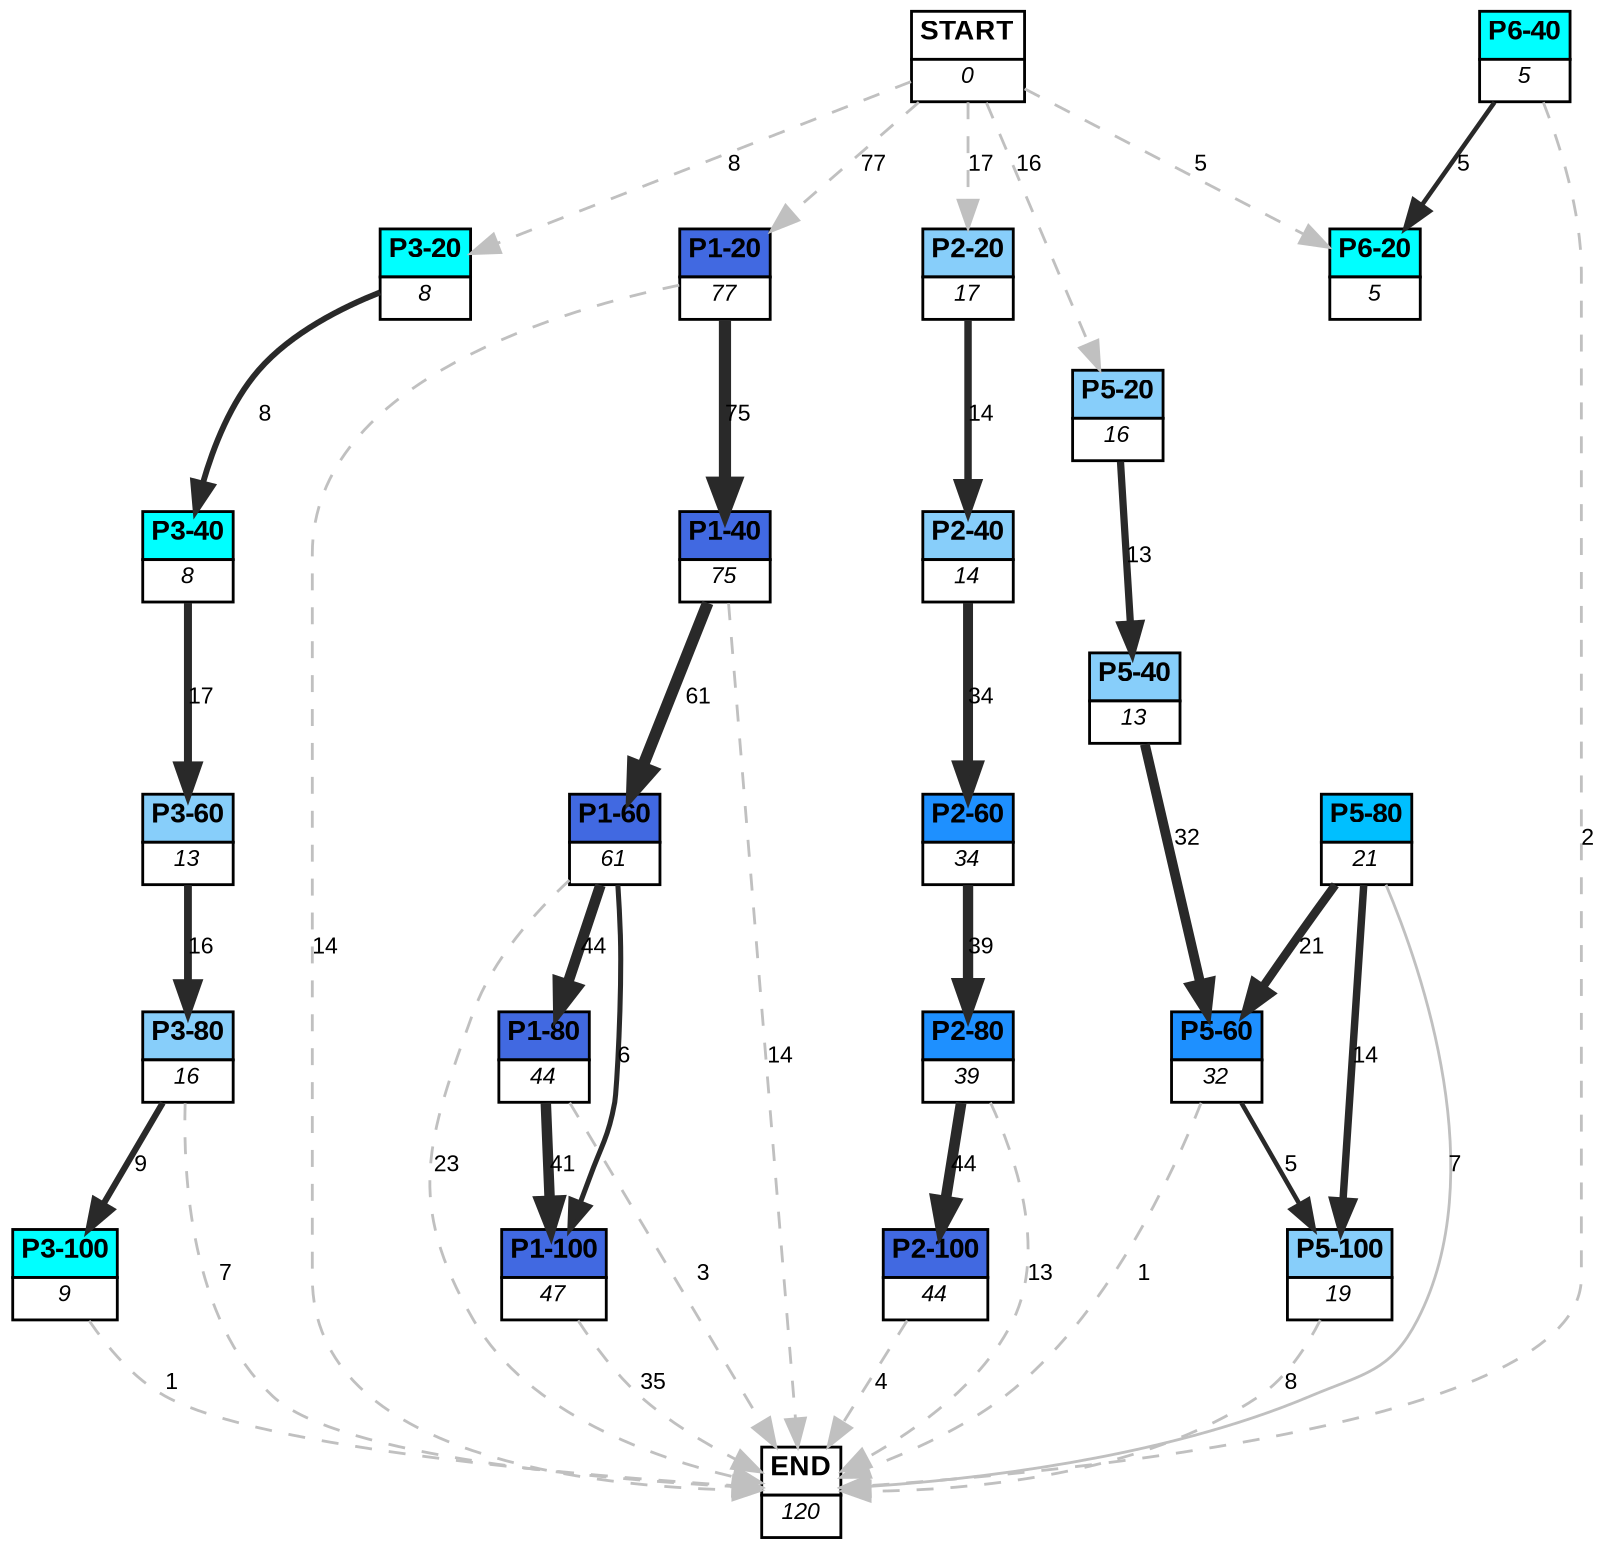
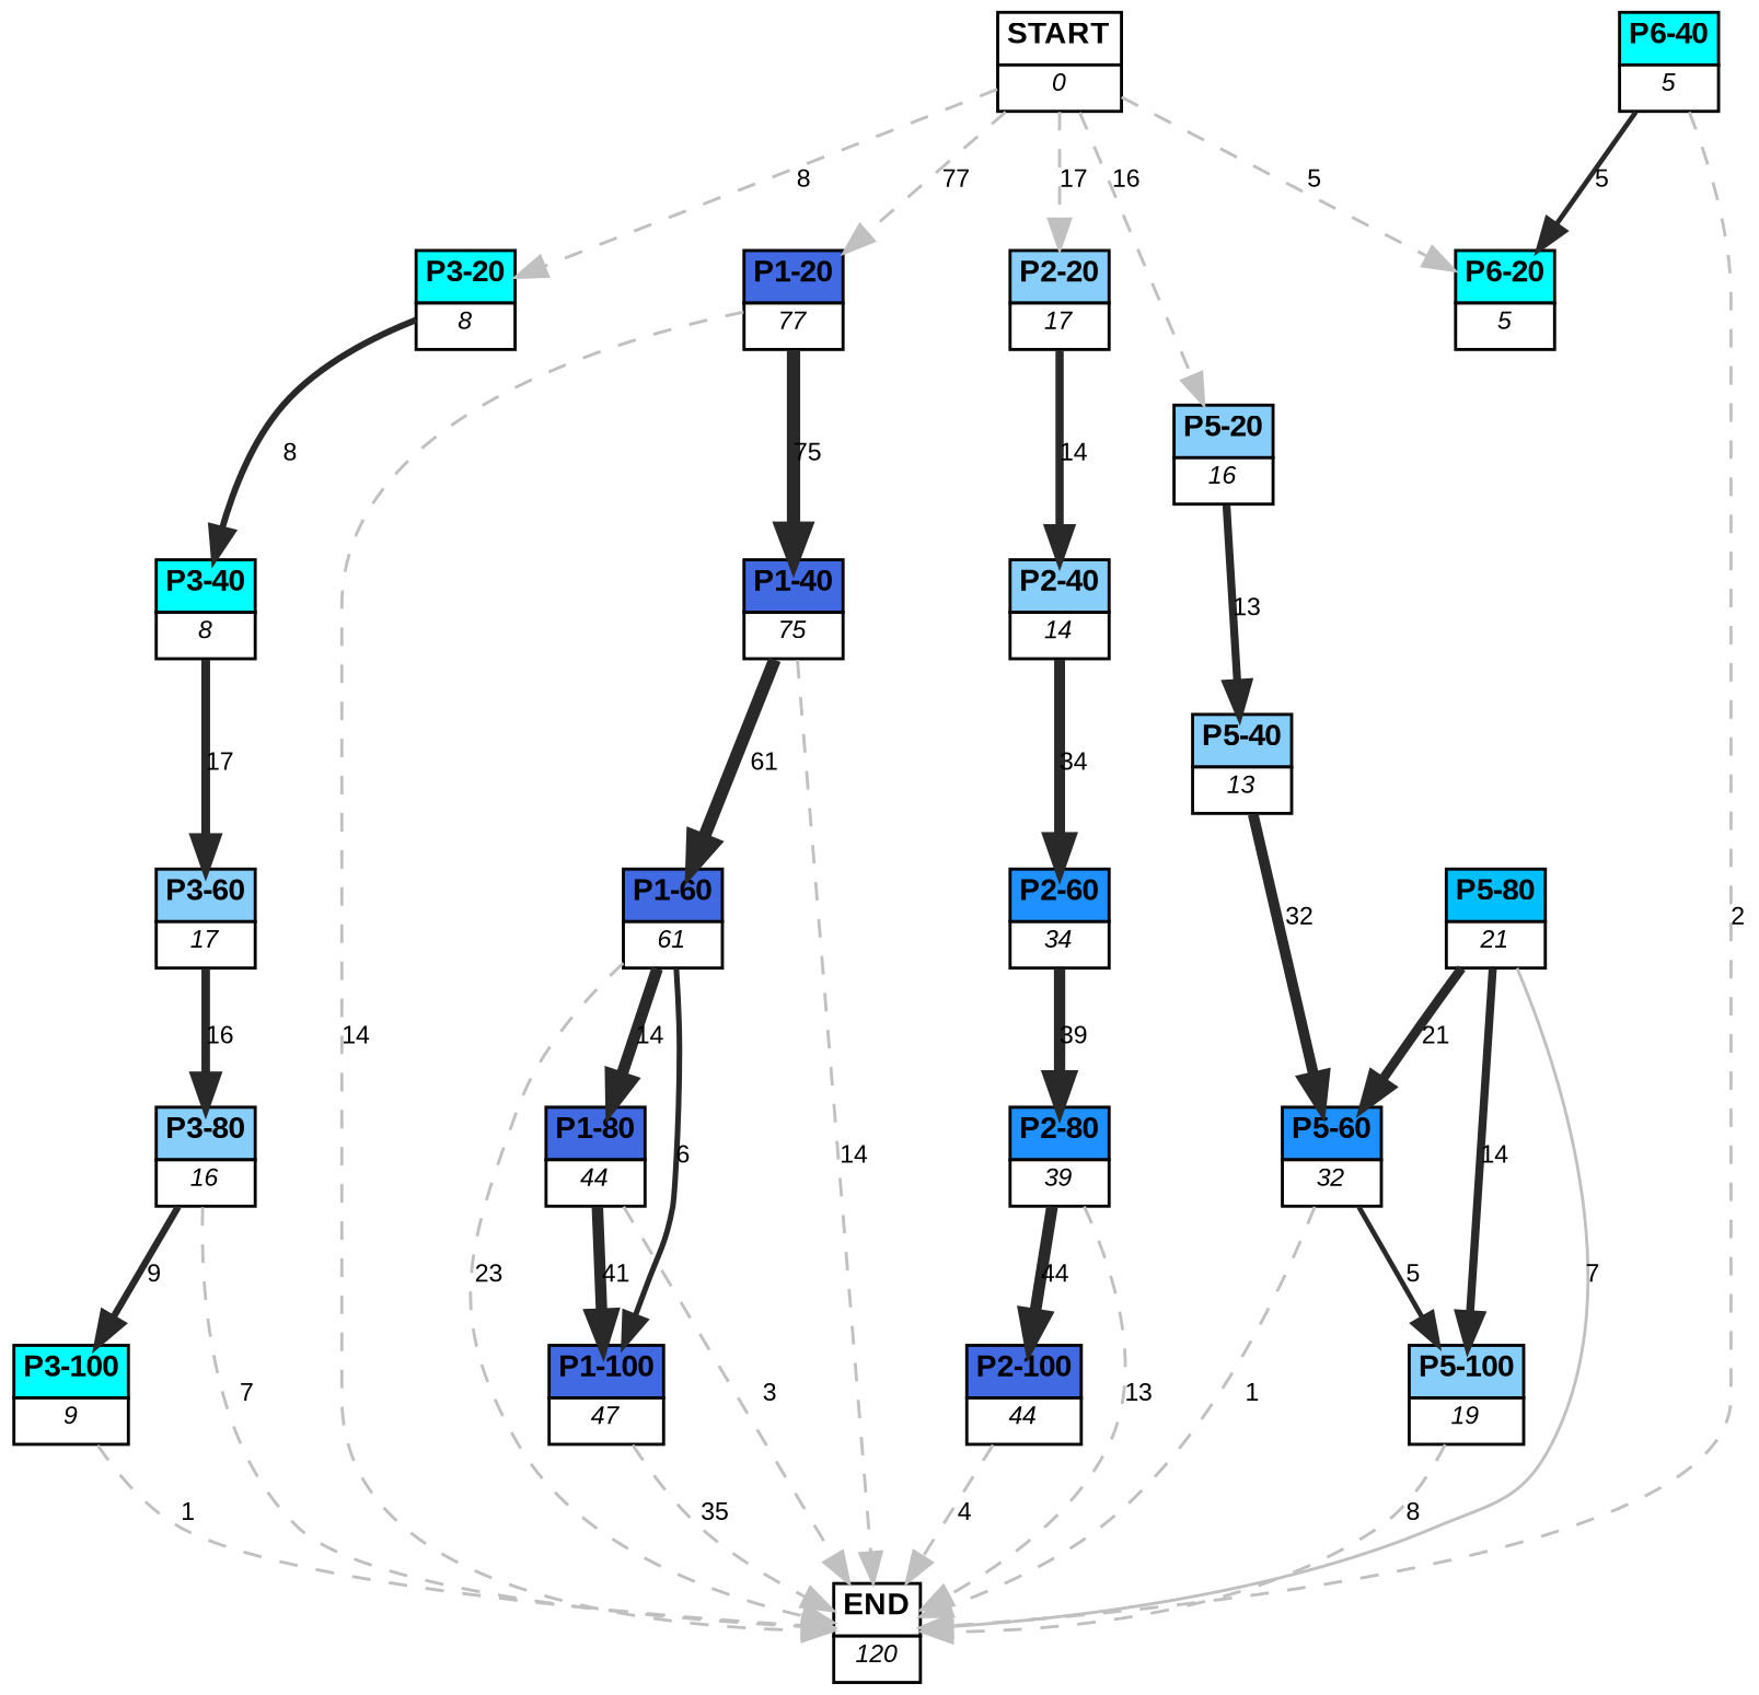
  digraph {
    node [shape=plain]
    edge [color=grey16 fontname=Arial fontsize=8 labelfloat=false]
    n1 [label=<<table border="0" cellborder="1" cellspacing="0"><tr><td bgcolor="royalblue"><FONT face="Arial" POINT-SIZE="10"><b>P1-20</b></FONT></td></tr><tr><td bgcolor="white"><FONT face="Arial" POINT-SIZE="8"><i>77</i></FONT></td></tr></table>>]
    n2 [label=<<table border="0" cellborder="1" cellspacing="0"><tr><td bgcolor="royalblue"><FONT face="Arial" POINT-SIZE="10"><b>P1-40</b></FONT></td></tr><tr><td bgcolor="white"><FONT face="Arial" POINT-SIZE="8"><i>75</i></FONT></td></tr></table>>]
    n3 [label=<<table border="0" cellborder="1" cellspacing="0"><tr><td bgcolor="white"><FONT face="Arial" POINT-SIZE="10"><b>END</b></FONT></td></tr><tr><td bgcolor="white"><FONT face="Arial" POINT-SIZE="8"><i>120</i></FONT></td></tr></table>>]
    n4 [label=<<table border="0" cellborder="1" cellspacing="0"><tr><td bgcolor="royalblue"><FONT face="Arial" POINT-SIZE="10"><b>P1-60</b></FONT></td></tr><tr><td bgcolor="white"><FONT face="Arial" POINT-SIZE="8"><i>61</i></FONT></td></tr></table>>]
    n5 [label=<<table border="0" cellborder="1" cellspacing="0"><tr><td bgcolor="royalblue"><FONT face="Arial" POINT-SIZE="10"><b>P1-80</b></FONT></td></tr><tr><td bgcolor="white"><FONT face="Arial" POINT-SIZE="8"><i>44</i></FONT></td></tr></table>>]
    n6 [label=<<table border="0" cellborder="1" cellspacing="0"><tr><td bgcolor="royalblue"><FONT face="Arial" POINT-SIZE="10"><b>P1-100</b></FONT></td></tr><tr><td bgcolor="white"><FONT face="Arial" POINT-SIZE="8"><i>47</i></FONT></td></tr></table>>]
    n7 [label=<<table border="0" cellborder="1" cellspacing="0"><tr><td bgcolor="lightskyblue"><FONT face="Arial" POINT-SIZE="10"><b>P2-20</b></FONT></td></tr><tr><td bgcolor="white"><FONT face="Arial" POINT-SIZE="8"><i>17</i></FONT></td></tr></table>>]
    n8 [label=<<table border="0" cellborder="1" cellspacing="0"><tr><td bgcolor="lightskyblue"><FONT face="Arial" POINT-SIZE="10"><b>P2-40</b></FONT></td></tr><tr><td bgcolor="white"><FONT face="Arial" POINT-SIZE="8"><i>14</i></FONT></td></tr></table>>]
    n9 [label=<<table border="0" cellborder="1" cellspacing="0"><tr><td bgcolor="dodgerblue"><FONT face="Arial" POINT-SIZE="10"><b>P2-60</b></FONT></td></tr><tr><td bgcolor="white"><FONT face="Arial" POINT-SIZE="8"><i>34</i></FONT></td></tr></table>>]
    n10 [label=<<table border="0" cellborder="1" cellspacing="0"><tr><td bgcolor="dodgerblue"><FONT face="Arial" POINT-SIZE="10"><b>P2-80</b></FONT></td></tr><tr><td bgcolor="white"><FONT face="Arial" POINT-SIZE="8"><i>39</i></FONT></td></tr></table>>]
    n11 [label=<<table border="0" cellborder="1" cellspacing="0"><tr><td bgcolor="royalblue"><FONT face="Arial" POINT-SIZE="10"><b>P2-100</b></FONT></td></tr><tr><td bgcolor="white"><FONT face="Arial" POINT-SIZE="8"><i>44</i></FONT></td></tr></table>>]
    n12 [label=<<table border="0" cellborder="1" cellspacing="0"><tr><td bgcolor="aqua"><FONT face="Arial" POINT-SIZE="10"><b>P3-20</b></FONT></td></tr><tr><td bgcolor="white"><FONT face="Arial" POINT-SIZE="8"><i>8</i></FONT></td></tr></table>>]
    n13 [label=<<table border="0" cellborder="1" cellspacing="0"><tr><td bgcolor="aqua"><FONT face="Arial" POINT-SIZE="10"><b>P3-40</b></FONT></td></tr><tr><td bgcolor="white"><FONT face="Arial" POINT-SIZE="8"><i>8</i></FONT></td></tr></table>>]
-   n14 [label=<<table border="0" cellborder="1" cellspacing="0"><tr><td bgcolor="lightskyblue"><FONT face="Arial" POINT-SIZE="10"><b>P3-60</b></FONT></td></tr><tr><td bgcolor="white"><FONT face="Arial" POINT-SIZE="8"><i>13</i></FONT></td></tr></table>>]
+   n14 [label=<<table border="0" cellborder="1" cellspacing="0"><tr><td bgcolor="lightskyblue"><FONT face="Arial" POINT-SIZE="10"><b>P3-60</b></FONT></td></tr><tr><td bgcolor="white"><FONT face="Arial" POINT-SIZE="8"><i>17</i></FONT></td></tr></table>>]
    n15 [label=<<table border="0" cellborder="1" cellspacing="0"><tr><td bgcolor="lightskyblue"><FONT face="Arial" POINT-SIZE="10"><b>P3-80</b></FONT></td></tr><tr><td bgcolor="white"><FONT face="Arial" POINT-SIZE="8"><i>16</i></FONT></td></tr></table>>]
    n16 [label=<<table border="0" cellborder="1" cellspacing="0"><tr><td bgcolor="aqua"><FONT face="Arial" POINT-SIZE="10"><b>P3-100</b></FONT></td></tr><tr><td bgcolor="white"><FONT face="Arial" POINT-SIZE="8"><i>9</i></FONT></td></tr></table>>]
    n17 [label=<<table border="0" cellborder="1" cellspacing="0"><tr><td bgcolor="aqua"><FONT face="Arial" POINT-SIZE="10"><b>P6-20</b></FONT></td></tr><tr><td bgcolor="white"><FONT face="Arial" POINT-SIZE="8"><i>5</i></FONT></td></tr></table>>]
    n18 [label=<<table border="0" cellborder="1" cellspacing="0"><tr><td bgcolor="aqua"><FONT face="Arial" POINT-SIZE="10"><b>P6-40</b></FONT></td></tr><tr><td bgcolor="white"><FONT face="Arial" POINT-SIZE="8"><i>5</i></FONT></td></tr></table>>]
    n19 [label=<<table border="0" cellborder="1" cellspacing="0"><tr><td bgcolor="lightskyblue"><FONT face="Arial" POINT-SIZE="10"><b>P5-20</b></FONT></td></tr><tr><td bgcolor="white"><FONT face="Arial" POINT-SIZE="8"><i>16</i></FONT></td></tr></table>>]
    n20 [label=<<table border="0" cellborder="1" cellspacing="0"><tr><td bgcolor="lightskyblue"><FONT face="Arial" POINT-SIZE="10"><b>P5-40</b></FONT></td></tr><tr><td bgcolor="white"><FONT face="Arial" POINT-SIZE="8"><i>13</i></FONT></td></tr></table>>]
    n21 [label=<<table border="0" cellborder="1" cellspacing="0"><tr><td bgcolor="dodgerblue"><FONT face="Arial" POINT-SIZE="10"><b>P5-60</b></FONT></td></tr><tr><td bgcolor="white"><FONT face="Arial" POINT-SIZE="8"><i>32</i></FONT></td></tr></table>>]
    n22 [label=<<table border="0" cellborder="1" cellspacing="0"><tr><td bgcolor="lightskyblue"><FONT face="Arial" POINT-SIZE="10"><b>P5-100</b></FONT></td></tr><tr><td bgcolor="white"><FONT face="Arial" POINT-SIZE="8"><i>19</i></FONT></td></tr></table>>]
    n23 [label=<<table border="0" cellborder="1" cellspacing="0"><tr><td bgcolor="deepskyblue"><FONT face="Arial" POINT-SIZE="10"><b>P5-80</b></FONT></td></tr><tr><td bgcolor="white"><FONT face="Arial" POINT-SIZE="8"><i>21</i></FONT></td></tr></table>>]
    n24 [label=<<table border="0" cellborder="1" cellspacing="0"><tr><td bgcolor="white"><FONT face="Arial" POINT-SIZE="10"><b>START</b></FONT></td></tr><tr><td bgcolor="white"><FONT face="Arial" POINT-SIZE="8"><i>0</i></FONT></td></tr></table>>]
    n1 -> n2 [label=75 penwidth=4.31748811353631]
    n1 -> n3 [color=grey label=14 style=dashed]
    n2 -> n3 [color=grey label=14 style=dashed]
    n2 -> n4 [label=61 penwidth=4.110873864173311]
    n4 -> n3 [color=grey label=23 style=dashed]
-   n4 -> n5 [label=44 penwidth=3.784189633918261]
+   n4 -> n5 [label=14 penwidth=3.784189633918261]
    n4 -> n6 [label=6 penwidth=1.791759469228055]
    n5 -> n3 [color=grey label=3 style=dashed]
    n5 -> n6 [label=41 penwidth=3.713572066704308]
    n6 -> n3 [color=grey label=35 style=dashed]
    n7 -> n8 [label=14 penwidth=2.6390573296152584]
    n8 -> n9 [label=34 penwidth=3.5263605246161616]
    n9 -> n10 [label=39 penwidth=3.6635616461296463]
    n10 -> n3 [color=grey label=13 style=dashed]
    n10 -> n11 [label=44 penwidth=3.784189633918261]
    n11 -> n3 [color=grey label=4 style=dashed]
    n12 -> n13 [label=8 penwidth=2.0794415416798357]
    n13 -> n14 [label=17 penwidth=2.833213344056216]
    n14 -> n15 [label=16 penwidth=2.772588722239781]
    n15 -> n3 [color=grey label=7 style=dashed]
    n15 -> n16 [label=9 penwidth=2.1972245773362196]
    n16 -> n3 [color=grey label=1 style=dashed]
    n18 -> n3 [color=grey label=2 style=dashed]
    n18 -> n17 [label=5 penwidth=1.6094379124341003]
    n19 -> n20 [label=13 penwidth=2.5649493574615367]
    n20 -> n21 [label=32 penwidth=3.4657359027997265]
    n21 -> n3 [color=grey label=1 style=dashed]
    n21 -> n22 [label=5 penwidth=1.6094379124341003]
    n22 -> n3 [color=grey label=8 style=dashed]
    n23 -> n3 [color=grey label=7 style=solid]
    n23 -> n21 [label=21 penwidth=3.044522437723423]
    n23 -> n22 [label=14 penwidth=2.6390573296152584]
    n24 -> n1 [color=grey label=77 style=dashed]
    n24 -> n7 [color=grey label=17 style=dashed]
    n24 -> n12 [color=grey label=8 style=dashed]
    n24 -> n17 [color=grey label=5 style=dashed]
    n24 -> n19 [color=grey label=16 style=dashed]
  }
